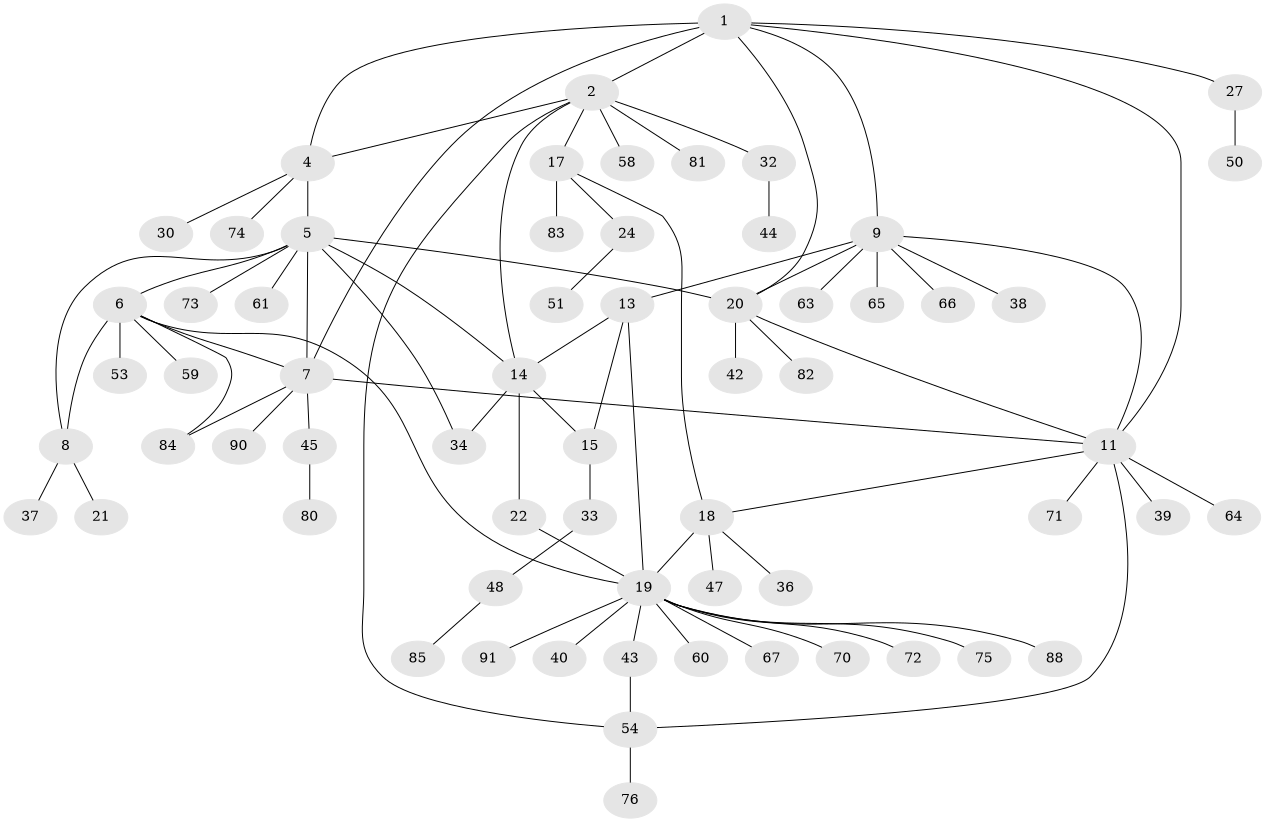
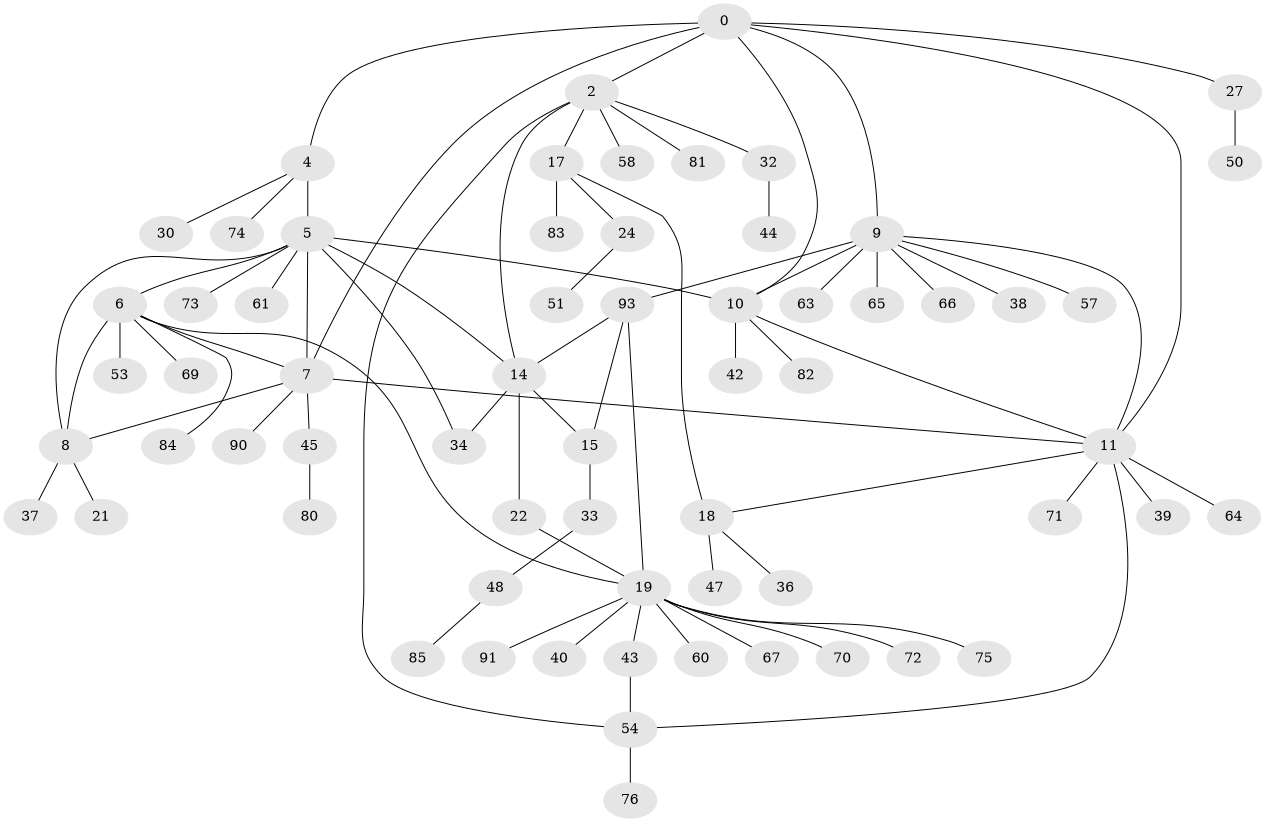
  graph {
    fontname="DejaVu Serif"
    node [color=gray90 fontname="DejaVu Serif" style=filled]
    edge [fontname="DejaVu Serif"]
-   1 [super="+12"]
+   1 [super="+12" label=0]
    2 [super="+3"]
    4 [super="+25"]
    7 [super="+26"]
    9 [super="+31"]
-   10 [super="+23" label=20]
+   10 [super="+23"]
    11 [super="+28"]
    27 [super="+29"]
    14 [super="+89"]
    17 [super="+68"]
    32
    54
    58
    81
    5 [super="+35"]
    30
    74
    8 [super="+77"]
    45 [super="+87"]
    90
-   13 [super="+16"]
+   13 [super="+16" label=93]
    38
+   57
    63
    65
    66
    42
    82
    18 [super="+56"]
    39
    64
    71
    50
    34 [super="+46"]
    15 [super="+86"]
    22
    24 [super="+59"]
    83
    44
    76
    6 [super="+49"]
    61
    73
    19 [super="+20"]
    53
-   69 [label=59]
+   69
    84
    21
    37
    40 [super="+62"]
    43 [super="+55"]
    60
    67
    70
    72 [super="+78"]
    75
-   88
    91
    80
    36
    47 [super="+52"]
    33
    48 [super="+79"]
    51
    85
    1 -- 2 [weight=2]
    1 -- 4
    1 -- 7
    1 -- 9
    1 -- 10
    1 -- 11
    1 -- 27
-   2 -- 4 [weight=2]
    2 -- 14
    2 -- 17
    2 -- 32
    2 -- 54
    2 -- 58
    2 -- 81
    4 -- 5
    4 -- 30
    4 -- 74
    7 -- 11
-   7 -- 84
+   7 -- 8
    7 -- 45
    7 -- 90
    9 -- 10
    9 -- 11
    9 -- 13
    9 -- 38
+   9 -- 57
    9 -- 63
    9 -- 65
    9 -- 66
    10 -- 11
    10 -- 42
    10 -- 82
    11 -- 54
    11 -- 18
    11 -- 39
    11 -- 64
    11 -- 71
    27 -- 50
    14 -- 34
    14 -- 15
    14 -- 22
    17 -- 18
    17 -- 24
    17 -- 83
    32 -- 44
    54 -- 76
    5 -- 7
    5 -- 10
    5 -- 14
    5 -- 8
    5 -- 34
    5 -- 6
    5 -- 61
    5 -- 73
    8 -- 21
    8 -- 37
    45 -- 80
    13 -- 14 [weight=2]
    13 -- 15 [weight=2]
    13 -- 19
-   18 -- 19 [weight=2]
    18 -- 36
    18 -- 47
    15 -- 33
    22 -- 19 [weight=2]
    24 -- 51
    6 -- 7
    6 -- 8
    6 -- 19
    6 -- 53
    6 -- 69
    6 -- 84
    19 -- 40
    19 -- 43
    19 -- 60
    19 -- 67
    19 -- 70
    19 -- 72
    19 -- 75
-   19 -- 88
    19 -- 91
    43 -- 54
    33 -- 48
    48 -- 85
  }
